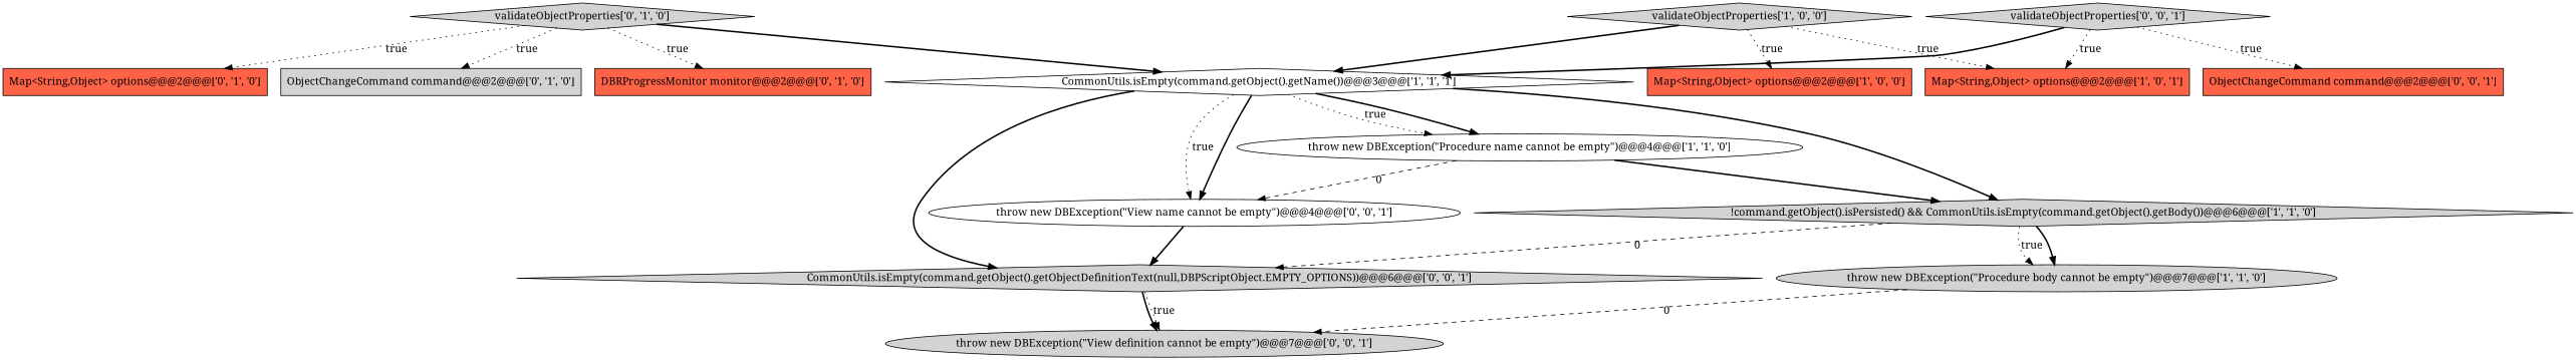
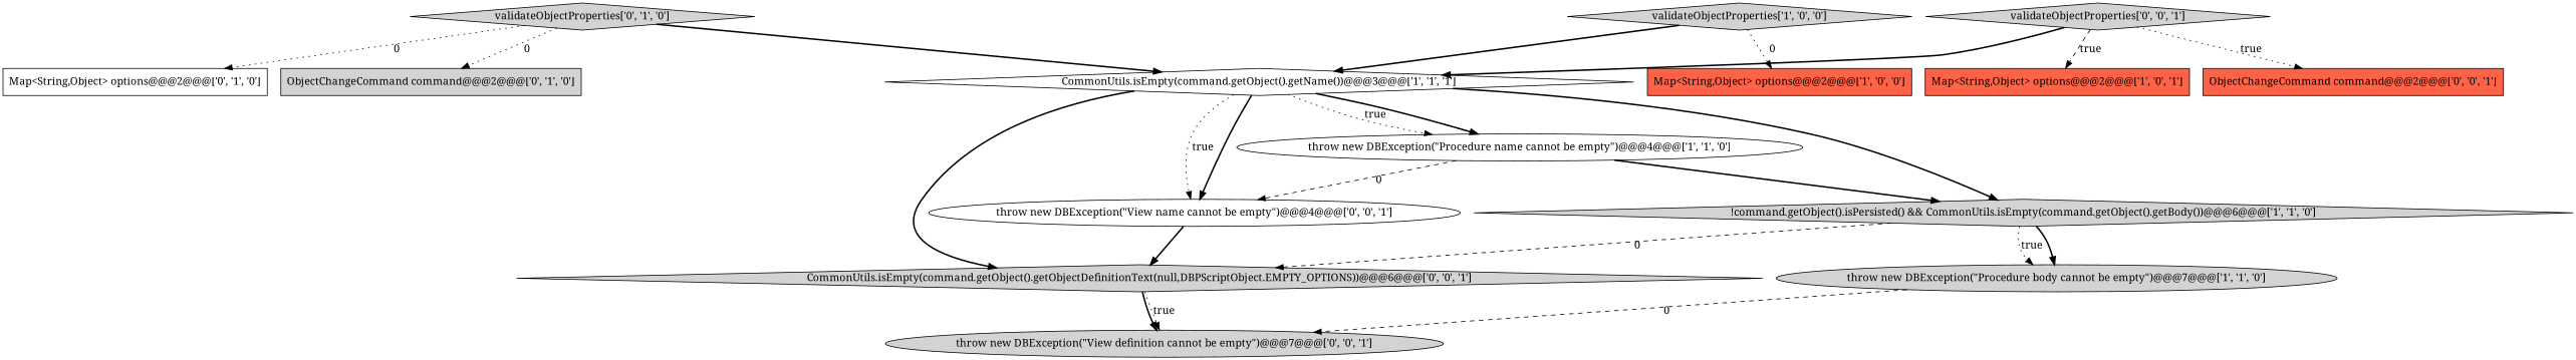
  digraph {
    fontname="Noto Serif"
    node [fillcolor=lightgray fontname="Noto Serif" shape=diamond style=filled]
    edge [fontname="Noto Serif" style=dotted]
    n1 [label="validateObjectProperties['0', '1', '0']"]
-   n2 [fillcolor=tomato label="Map<String,Object> options@@@2@@@['0', '1', '0']" shape=box]
+   n2 [fillcolor=white label="Map<String,Object> options@@@2@@@['0', '1', '0']" shape=box]
    n3 [label="ObjectChangeCommand command@@@2@@@['0', '1', '0']" shape=box]
    n4 [fillcolor=white label="CommonUtils.isEmpty(command.getObject().getName())@@@3@@@['1', '1', '1']"]
-   n5 [fillcolor=tomato label="DBRProgressMonitor monitor@@@2@@@['0', '1', '0']" shape=box]
    n6 [label="!command.getObject().isPersisted() && CommonUtils.isEmpty(command.getObject().getBody())@@@6@@@['1', '1', '0']"]
    n7 [label="CommonUtils.isEmpty(command.getObject().getObjectDefinitionText(null,DBPScriptObject.EMPTY_OPTIONS))@@@6@@@['0', '0', '1']"]
    n8 [fillcolor=white label="throw new DBException(\"View name cannot be empty\")@@@4@@@['0', '0', '1']" shape=ellipse]
    n9 [fillcolor=white label="throw new DBException(\"Procedure name cannot be empty\")@@@4@@@['1', '1', '0']" shape=ellipse]
    n10 [fillcolor=tomato label="Map<String,Object> options@@@2@@@['1', '0', '1']" shape=box]
    n11 [label="throw new DBException(\"Procedure body cannot be empty\")@@@7@@@['1', '1', '0']" shape=ellipse]
    n12 [label="throw new DBException(\"View definition cannot be empty\")@@@7@@@['0', '0', '1']" shape=ellipse]
    n13 [label="validateObjectProperties['1', '0', '0']"]
    n14 [fillcolor=tomato label="Map<String,Object> options@@@2@@@['1', '0', '0']" shape=box]
    n15 [fillcolor=tomato label="ObjectChangeCommand command@@@2@@@['0', '0', '1']" shape=box]
    n16 [label="validateObjectProperties['0', '0', '1']"]
-   n1 -> n2 [label=true]
-   n1 -> n3 [label=true]
+   n1 -> n2 [label=0]
+   n1 -> n3 [label=0]
    n1 -> n4 [style=bold]
-   n1 -> n5 [label=true]
    n4 -> n6 [style=bold]
    n4 -> n7 [style=bold]
    n4 -> n8 [style=bold]
    n4 -> n8 [label=true]
    n4 -> n9 [label=true]
    n4 -> n9 [style=bold]
    n6 -> n7 [label=0 style=dashed]
    n6 -> n11 [style=bold]
    n6 -> n11 [label=true]
    n7 -> n12 [label=true]
    n7 -> n12 [style=bold]
    n8 -> n7 [style=bold]
    n9 -> n6 [style=bold]
    n9 -> n8 [label=0 style=dashed]
    n11 -> n12 [label=0 style=dashed]
    n13 -> n4 [style=bold]
-   n13 -> n10 [label=true]
-   n13 -> n14 [label=true]
+   n13 -> n14 [label=0]
    n16 -> n4 [style=bold]
-   n16 -> n10 [label=true]
+   n16 -> n10 [label=true style=dashed]
    n16 -> n15 [label=true]
  }
